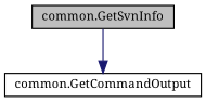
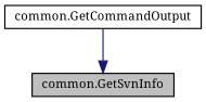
  digraph {
    rankdir=TB
    fontname="Noto Serif"
    node [color=black fontname="Noto Serif" fontsize=10 shape=record style=filled]
    n1 [fillcolor=grey75 fontcolor=black height=0.2 label="common.GetSvnInfo" width=0.4]
    n2 [fillcolor=white height=0.2 label="common.GetCommandOutput" width=0.4]
-   n1 -> n2 [color=midnightblue fontname="Noto Serif" fontsize=10 labelfontname=Helvetica labelfontsize=10 style=solid]
+   n2 -> n1 [color=midnightblue fontname="Noto Serif" fontsize=10 labelfontname=Helvetica labelfontsize=10 style=solid]
  }
